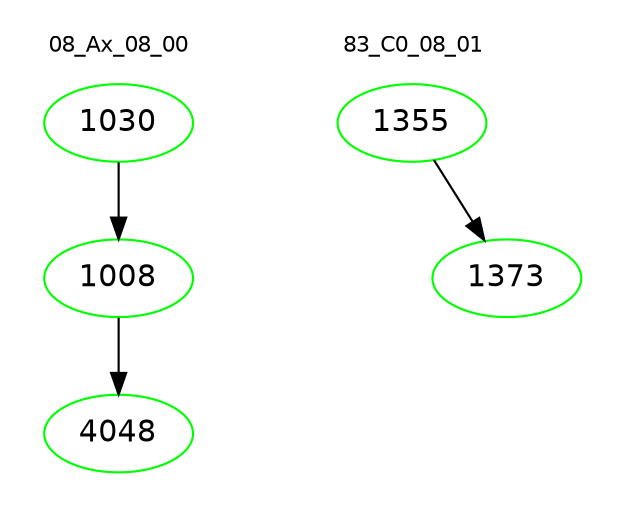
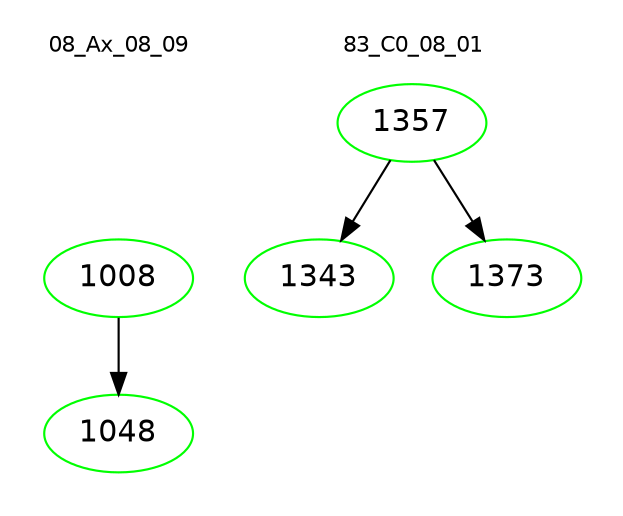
  digraph {
    fontname="DejaVu Sans"
    node [color=green fontname="DejaVu Sans"]
    edge [color=black fontname="DejaVu Sans"]
-   n1 [label=1030]
    n2 [label=1008]
-   n3 [label=4048]
-   n4 [label=1355]
+   n3 [label=1048]
+   n4 [label=1357]
+   n5 [label=1343]
    n6 [label=1373]
    subgraph cluster_1 {
      color=white
      fontsize=10
-     label="08_Ax_08_00"
-     n1
+     label="08_Ax_08_09"
      n2
      n3
    }
    subgraph cluster_2 {
      color=white
      fontsize=10
      label="83_C0_08_01"
      n4
+     n5
      n6
    }
-   n1 -> n2
    n2 -> n3
+   n4 -> n5
    n4 -> n6
  }
